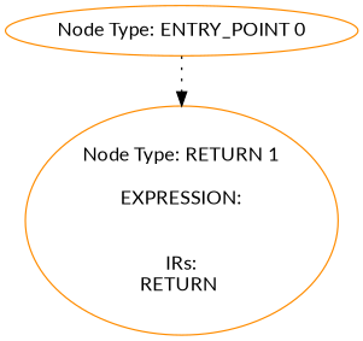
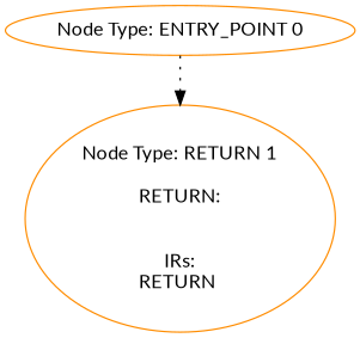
  digraph {
    fontname=Lato
    node [color=darkorange fontname=Lato]
    n1 [label="Node Type: ENTRY_POINT 0\n"]
-   n2 [label="Node Type: RETURN 1\n\nEXPRESSION:\n\n\nIRs:\nRETURN "]
+   n2 [label="Node Type: RETURN 1\n\nRETURN:\n\n\nIRs:\nRETURN "]
    n1 -> n2 [style=dotted fontname=Lato]
  }
